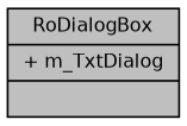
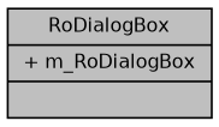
  digraph {
-   n1 [color=black fillcolor=grey75 fontcolor=black fontname=Helvetica fontsize=10 height=0.2 label="{RoDialogBox\n|+ m_TxtDialog\l|}" shape=record style=filled width=0.4]
+   n1 [color=black fillcolor=grey75 fontcolor=black fontname=Helvetica fontsize=10 height=0.2 label="{RoDialogBox\n|+ m_RoDialogBox\l|}" shape=record style=filled width=0.4]
  }
